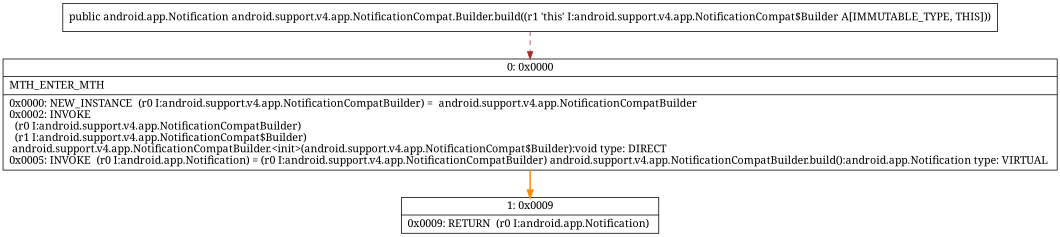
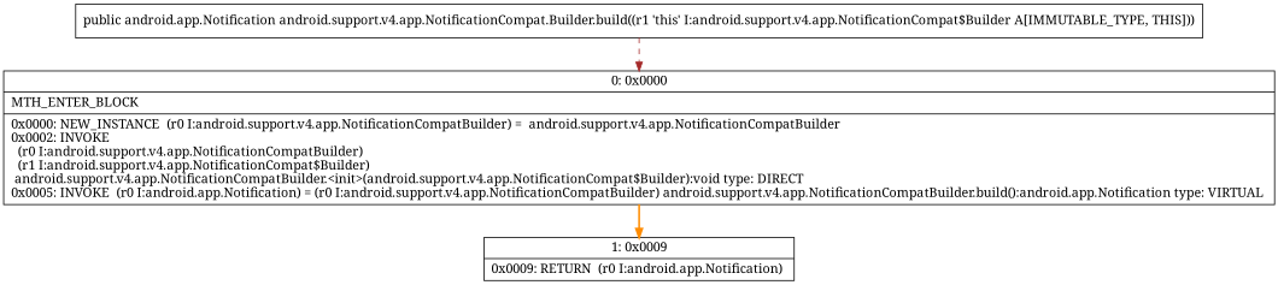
  digraph {
    fontname="Noto Serif"
    node [shape=record fontname="Noto Serif"]
    edge [fontname="Noto Serif"]
-   n1 [label="{0\:\ 0x0000|MTH_ENTER_MTH\l|0x0000: NEW_INSTANCE  (r0 I:android.support.v4.app.NotificationCompatBuilder) =  android.support.v4.app.NotificationCompatBuilder \l0x0002: INVOKE  \l  (r0 I:android.support.v4.app.NotificationCompatBuilder)\l  (r1 I:android.support.v4.app.NotificationCompat$Builder)\l android.support.v4.app.NotificationCompatBuilder.\<init\>(android.support.v4.app.NotificationCompat$Builder):void type: DIRECT \l0x0005: INVOKE  (r0 I:android.app.Notification) = (r0 I:android.support.v4.app.NotificationCompatBuilder) android.support.v4.app.NotificationCompatBuilder.build():android.app.Notification type: VIRTUAL \l}"]
+   n1 [label="{0\:\ 0x0000|MTH_ENTER_BLOCK\l|0x0000: NEW_INSTANCE  (r0 I:android.support.v4.app.NotificationCompatBuilder) =  android.support.v4.app.NotificationCompatBuilder \l0x0002: INVOKE  \l  (r0 I:android.support.v4.app.NotificationCompatBuilder)\l  (r1 I:android.support.v4.app.NotificationCompat$Builder)\l android.support.v4.app.NotificationCompatBuilder.\<init\>(android.support.v4.app.NotificationCompat$Builder):void type: DIRECT \l0x0005: INVOKE  (r0 I:android.app.Notification) = (r0 I:android.support.v4.app.NotificationCompatBuilder) android.support.v4.app.NotificationCompatBuilder.build():android.app.Notification type: VIRTUAL \l}"]
    n2 [label="{1\:\ 0x0009|0x0009: RETURN  (r0 I:android.app.Notification) \l}"]
    n3 [label="{public android.app.Notification android.support.v4.app.NotificationCompat.Builder.build((r1 'this' I:android.support.v4.app.NotificationCompat$Builder A[IMMUTABLE_TYPE, THIS])) }"]
    n1 -> n2 [color=darkorange style=bold]
    n3 -> n1 [color=brown style=dashed]
  }
